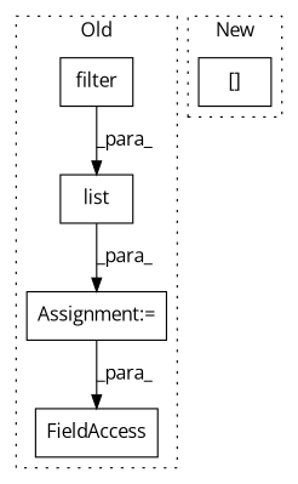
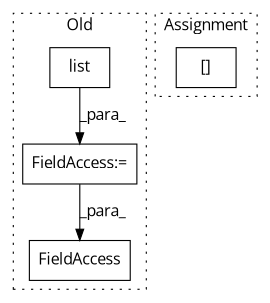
  digraph {
    fontname="Open Sans"
    node [a=32 fontname="Open Sans" shape=box]
    edge [fontname="Open Sans"]
-   n1 [l="7,1" label=filter s="429,476"]
-   n2 [a=7 l=1 label="Assignment:=" s=726]
+   n2 [a=7 l=1 label="FieldAccess:=" s=726]
    n3 [l="5,1" label=list s="424,477"]
    n4 [a=22 l=12 label=FieldAccess s=1069]
    n5 [a=2 l="17,1" label="[]" s="667,693"]
    subgraph cluster_1 {
      label=Old
      style=dotted
-     n1
      n2
      n3
      n4
    }
    subgraph cluster_2 {
-     label=New
+     label=Assignment
      style=dotted
      n5
    }
-   n1 -> n3 [label=_para_]
    n2 -> n4 [label=_para_]
    n3 -> n2 [label=_para_]
  }
